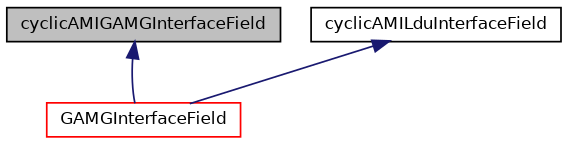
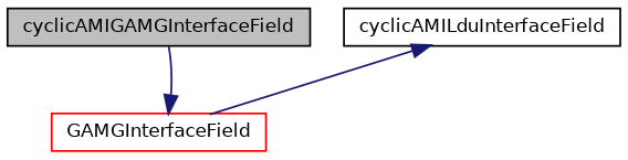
  digraph {
    node [color=black fontname=Helvetica fontsize=10 shape=record]
    edge [color=midnightblue dir=back fontname=Helvetica fontsize=10 labelfontname=Helvetica labelfontsize=10 style=solid]
    n1 [fillcolor=grey75 fontcolor=black height=0.2 label=cyclicAMIGAMGInterfaceField style=filled width=0.4]
    n2 [color=red height=0.2 label=GAMGInterfaceField width=0.4]
    n3 [height=0.2 label=cyclicAMILduInterfaceField width=0.4]
-   n1 -> n2
+   n2 -> n1
    n3 -> n2
  }
